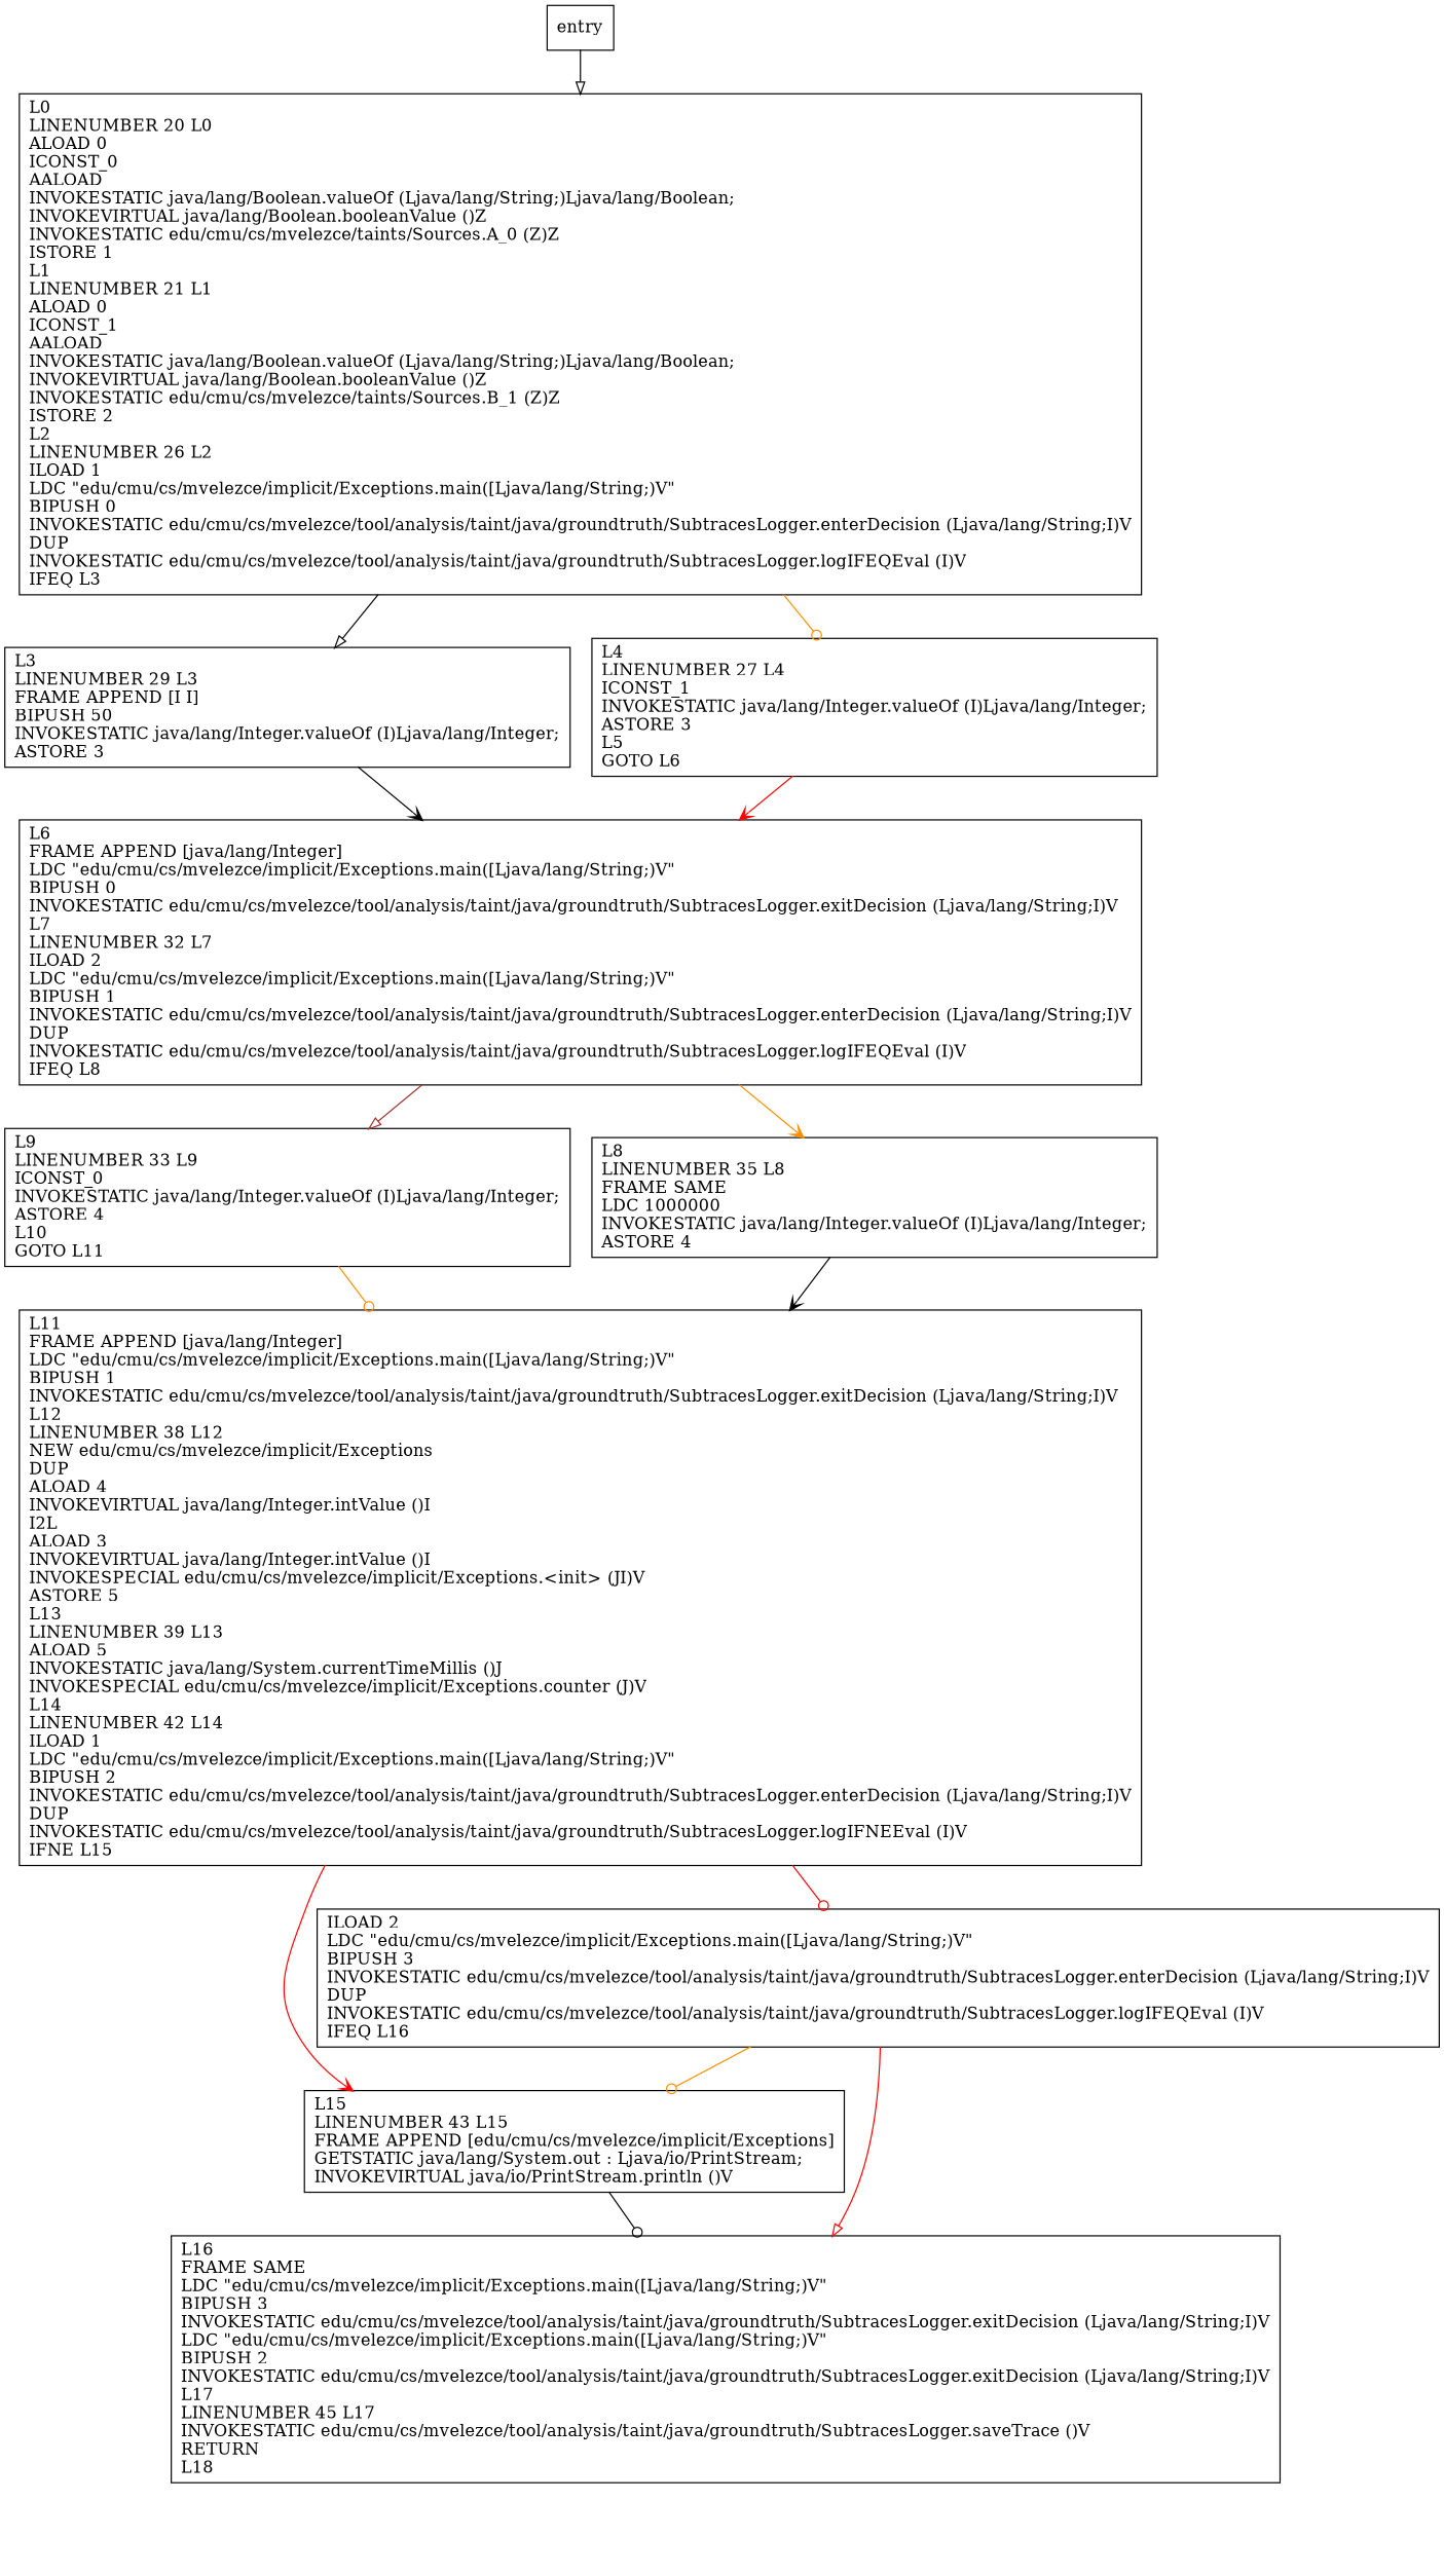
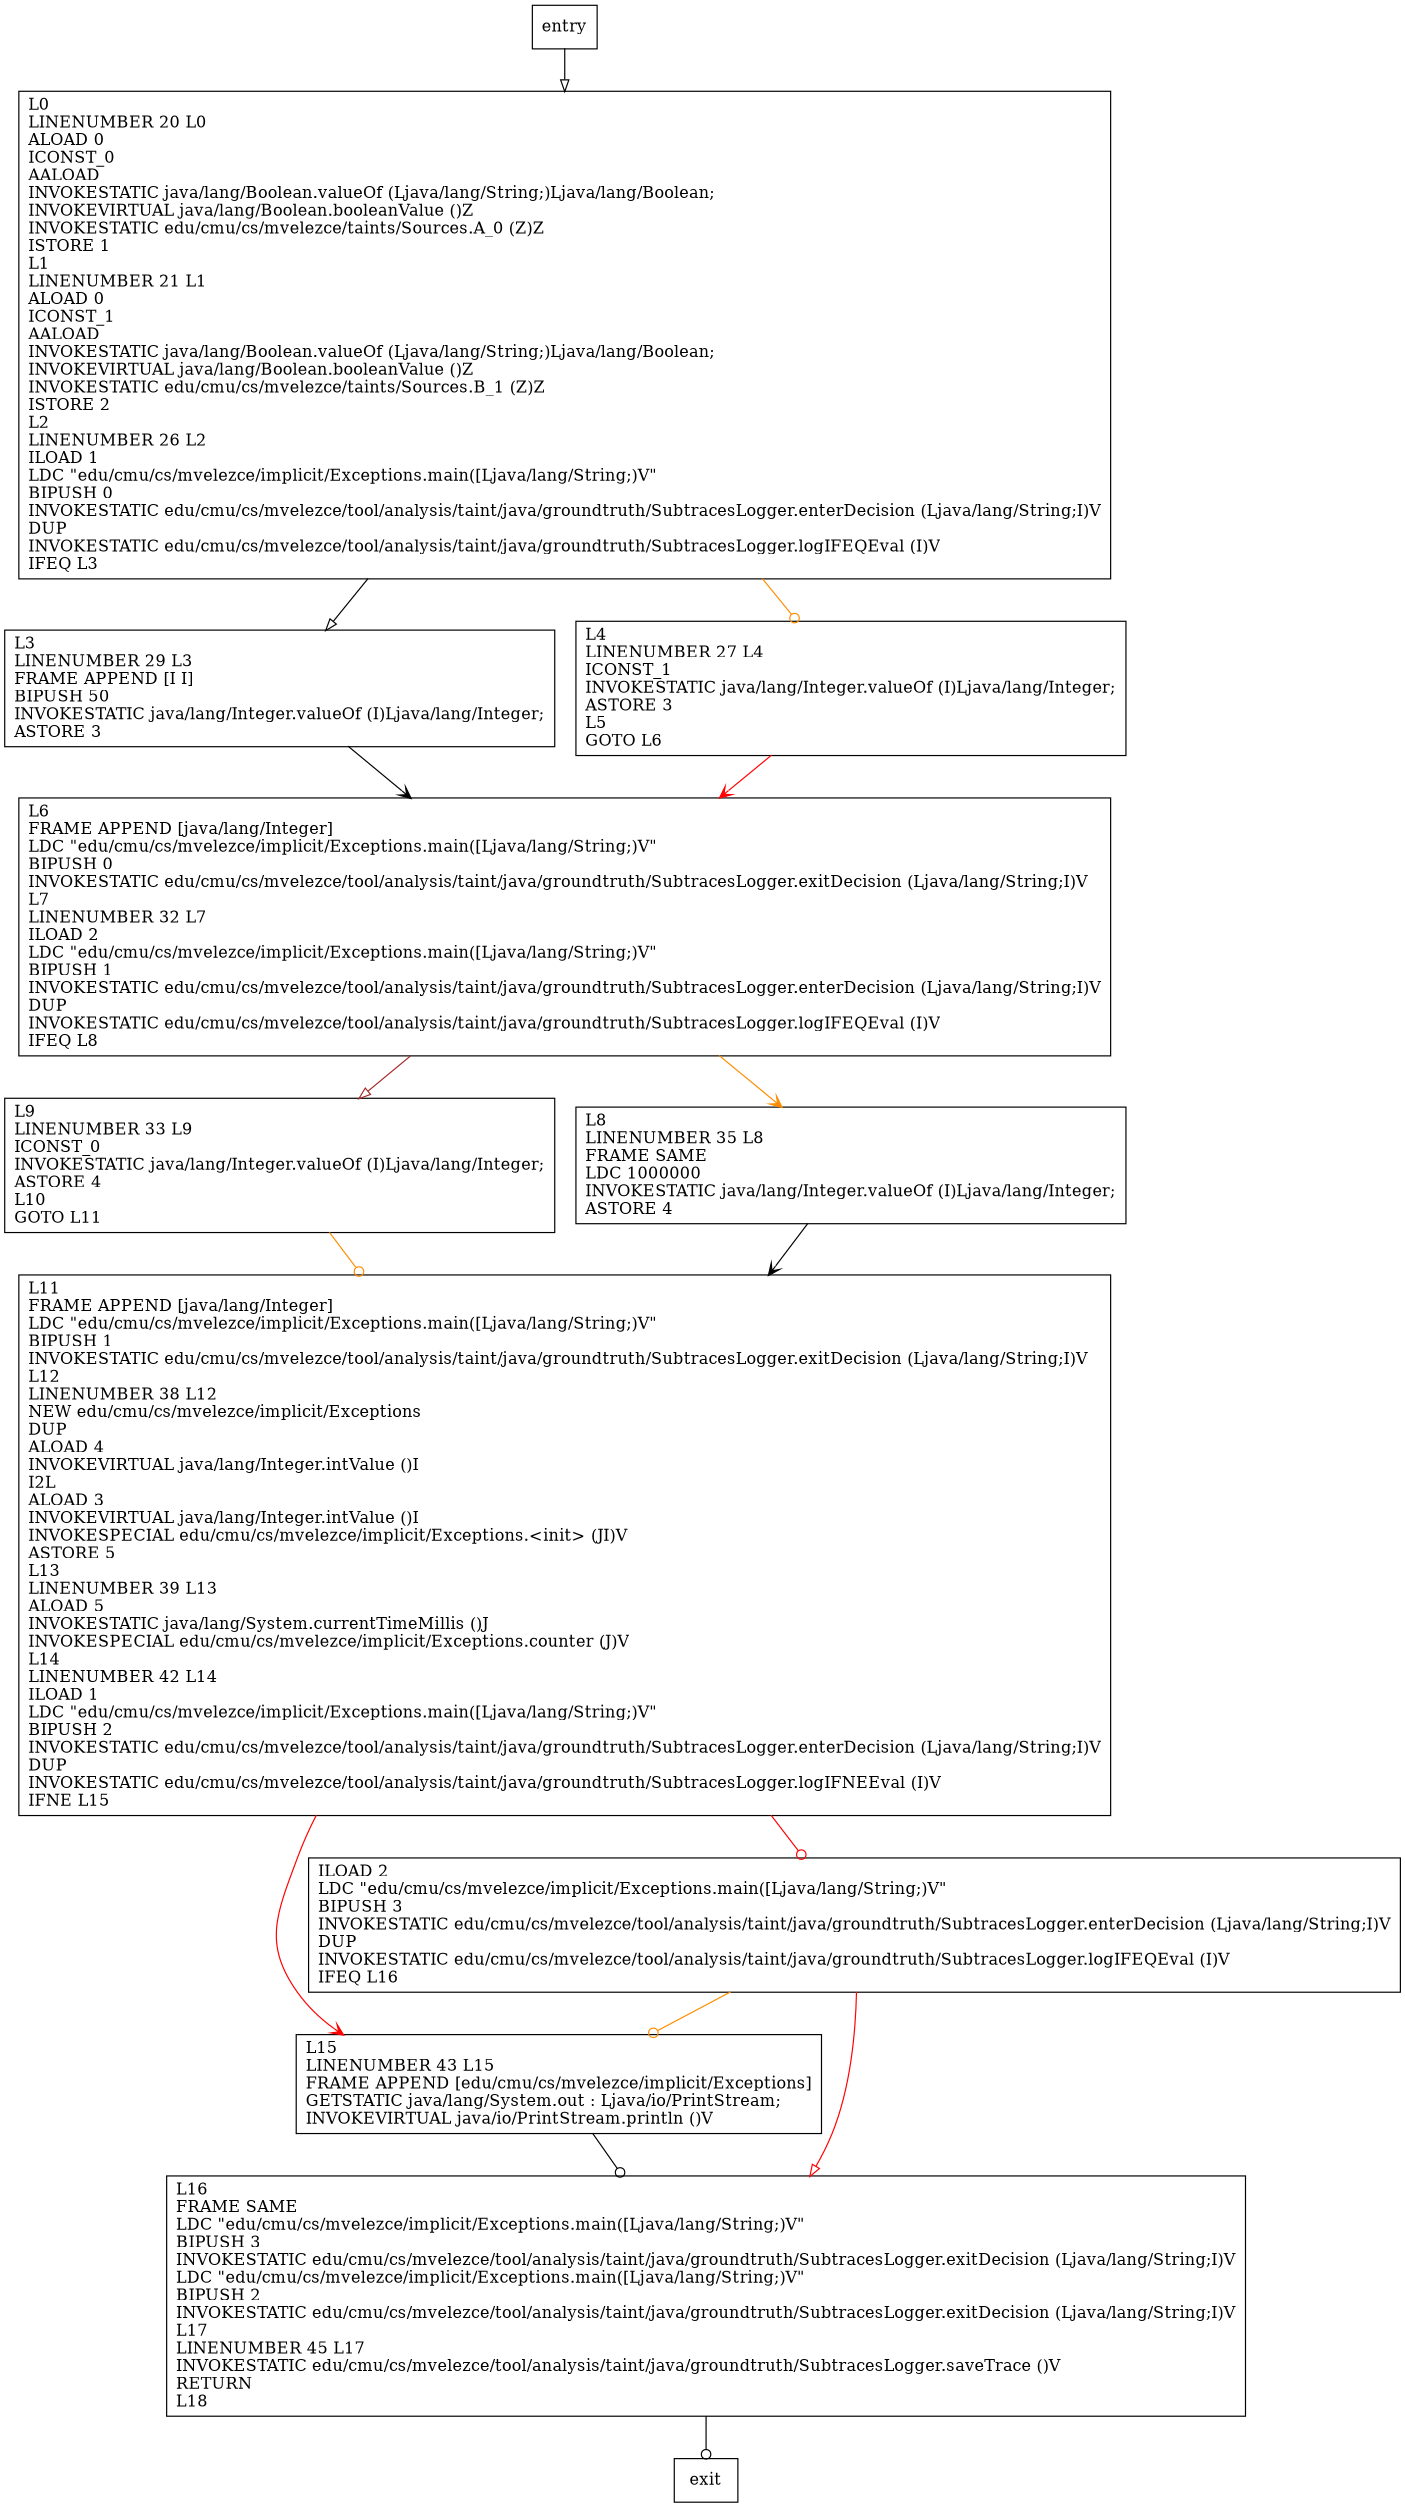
  digraph {
    node [shape=record]
    edge [color=black arrowhead=odot]
    n1 [label="L9\lLINENUMBER 33 L9\lICONST_0\lINVOKESTATIC java/lang/Integer.valueOf (I)Ljava/lang/Integer;\lASTORE 4\lL10\lGOTO L11\l"]
    n2 [label="L11\lFRAME APPEND [java/lang/Integer]\lLDC \"edu/cmu/cs/mvelezce/implicit/Exceptions.main([Ljava/lang/String;)V\"\lBIPUSH 1\lINVOKESTATIC edu/cmu/cs/mvelezce/tool/analysis/taint/java/groundtruth/SubtracesLogger.exitDecision (Ljava/lang/String;I)V\lL12\lLINENUMBER 38 L12\lNEW edu/cmu/cs/mvelezce/implicit/Exceptions\lDUP\lALOAD 4\lINVOKEVIRTUAL java/lang/Integer.intValue ()I\lI2L\lALOAD 3\lINVOKEVIRTUAL java/lang/Integer.intValue ()I\lINVOKESPECIAL edu/cmu/cs/mvelezce/implicit/Exceptions.\<init\> (JI)V\lASTORE 5\lL13\lLINENUMBER 39 L13\lALOAD 5\lINVOKESTATIC java/lang/System.currentTimeMillis ()J\lINVOKESPECIAL edu/cmu/cs/mvelezce/implicit/Exceptions.counter (J)V\lL14\lLINENUMBER 42 L14\lILOAD 1\lLDC \"edu/cmu/cs/mvelezce/implicit/Exceptions.main([Ljava/lang/String;)V\"\lBIPUSH 2\lINVOKESTATIC edu/cmu/cs/mvelezce/tool/analysis/taint/java/groundtruth/SubtracesLogger.enterDecision (Ljava/lang/String;I)V\lDUP\lINVOKESTATIC edu/cmu/cs/mvelezce/tool/analysis/taint/java/groundtruth/SubtracesLogger.logIFNEEval (I)V\lIFNE L15\l"]
    n3 [label="L8\lLINENUMBER 35 L8\lFRAME SAME\lLDC 1000000\lINVOKESTATIC java/lang/Integer.valueOf (I)Ljava/lang/Integer;\lASTORE 4\l"]
    n4 [label="L3\lLINENUMBER 29 L3\lFRAME APPEND [I I]\lBIPUSH 50\lINVOKESTATIC java/lang/Integer.valueOf (I)Ljava/lang/Integer;\lASTORE 3\l"]
    n5 [label="L6\lFRAME APPEND [java/lang/Integer]\lLDC \"edu/cmu/cs/mvelezce/implicit/Exceptions.main([Ljava/lang/String;)V\"\lBIPUSH 0\lINVOKESTATIC edu/cmu/cs/mvelezce/tool/analysis/taint/java/groundtruth/SubtracesLogger.exitDecision (Ljava/lang/String;I)V\lL7\lLINENUMBER 32 L7\lILOAD 2\lLDC \"edu/cmu/cs/mvelezce/implicit/Exceptions.main([Ljava/lang/String;)V\"\lBIPUSH 1\lINVOKESTATIC edu/cmu/cs/mvelezce/tool/analysis/taint/java/groundtruth/SubtracesLogger.enterDecision (Ljava/lang/String;I)V\lDUP\lINVOKESTATIC edu/cmu/cs/mvelezce/tool/analysis/taint/java/groundtruth/SubtracesLogger.logIFEQEval (I)V\lIFEQ L8\l"]
    n6 [label="L0\lLINENUMBER 20 L0\lALOAD 0\lICONST_0\lAALOAD\lINVOKESTATIC java/lang/Boolean.valueOf (Ljava/lang/String;)Ljava/lang/Boolean;\lINVOKEVIRTUAL java/lang/Boolean.booleanValue ()Z\lINVOKESTATIC edu/cmu/cs/mvelezce/taints/Sources.A_0 (Z)Z\lISTORE 1\lL1\lLINENUMBER 21 L1\lALOAD 0\lICONST_1\lAALOAD\lINVOKESTATIC java/lang/Boolean.valueOf (Ljava/lang/String;)Ljava/lang/Boolean;\lINVOKEVIRTUAL java/lang/Boolean.booleanValue ()Z\lINVOKESTATIC edu/cmu/cs/mvelezce/taints/Sources.B_1 (Z)Z\lISTORE 2\lL2\lLINENUMBER 26 L2\lILOAD 1\lLDC \"edu/cmu/cs/mvelezce/implicit/Exceptions.main([Ljava/lang/String;)V\"\lBIPUSH 0\lINVOKESTATIC edu/cmu/cs/mvelezce/tool/analysis/taint/java/groundtruth/SubtracesLogger.enterDecision (Ljava/lang/String;I)V\lDUP\lINVOKESTATIC edu/cmu/cs/mvelezce/tool/analysis/taint/java/groundtruth/SubtracesLogger.logIFEQEval (I)V\lIFEQ L3\l"]
    n7 [label="L4\lLINENUMBER 27 L4\lICONST_1\lINVOKESTATIC java/lang/Integer.valueOf (I)Ljava/lang/Integer;\lASTORE 3\lL5\lGOTO L6\l"]
    n8 [label="ILOAD 2\lLDC \"edu/cmu/cs/mvelezce/implicit/Exceptions.main([Ljava/lang/String;)V\"\lBIPUSH 3\lINVOKESTATIC edu/cmu/cs/mvelezce/tool/analysis/taint/java/groundtruth/SubtracesLogger.enterDecision (Ljava/lang/String;I)V\lDUP\lINVOKESTATIC edu/cmu/cs/mvelezce/tool/analysis/taint/java/groundtruth/SubtracesLogger.logIFEQEval (I)V\lIFEQ L16\l"]
    n9 [label="L15\lLINENUMBER 43 L15\lFRAME APPEND [edu/cmu/cs/mvelezce/implicit/Exceptions]\lGETSTATIC java/lang/System.out : Ljava/io/PrintStream;\lINVOKEVIRTUAL java/io/PrintStream.println ()V\l"]
    n10 [label="L16\lFRAME SAME\lLDC \"edu/cmu/cs/mvelezce/implicit/Exceptions.main([Ljava/lang/String;)V\"\lBIPUSH 3\lINVOKESTATIC edu/cmu/cs/mvelezce/tool/analysis/taint/java/groundtruth/SubtracesLogger.exitDecision (Ljava/lang/String;I)V\lLDC \"edu/cmu/cs/mvelezce/implicit/Exceptions.main([Ljava/lang/String;)V\"\lBIPUSH 2\lINVOKESTATIC edu/cmu/cs/mvelezce/tool/analysis/taint/java/groundtruth/SubtracesLogger.exitDecision (Ljava/lang/String;I)V\lL17\lLINENUMBER 45 L17\lINVOKESTATIC edu/cmu/cs/mvelezce/tool/analysis/taint/java/groundtruth/SubtracesLogger.saveTrace ()V\lRETURN\lL18\l"]
+   exit
    entry
    n1 -> n2 [color=darkorange]
    n2 -> n8 [color=red]
    n2 -> n9 [color=red arrowhead=vee]
    n3 -> n2 [arrowhead=vee]
    n4 -> n5 [arrowhead=vee]
    n5 -> n1 [color=brown arrowhead=onormal]
    n5 -> n3 [color=darkorange arrowhead=vee]
    n6 -> n4 [arrowhead=onormal]
    n6 -> n7 [color=darkorange]
    n7 -> n5 [color=red arrowhead=vee]
    n8 -> n9 [color=darkorange]
    n8 -> n10 [color=red arrowhead=onormal]
    n9 -> n10
+   n10 -> exit
    entry -> n6 [arrowhead=onormal]
  }
